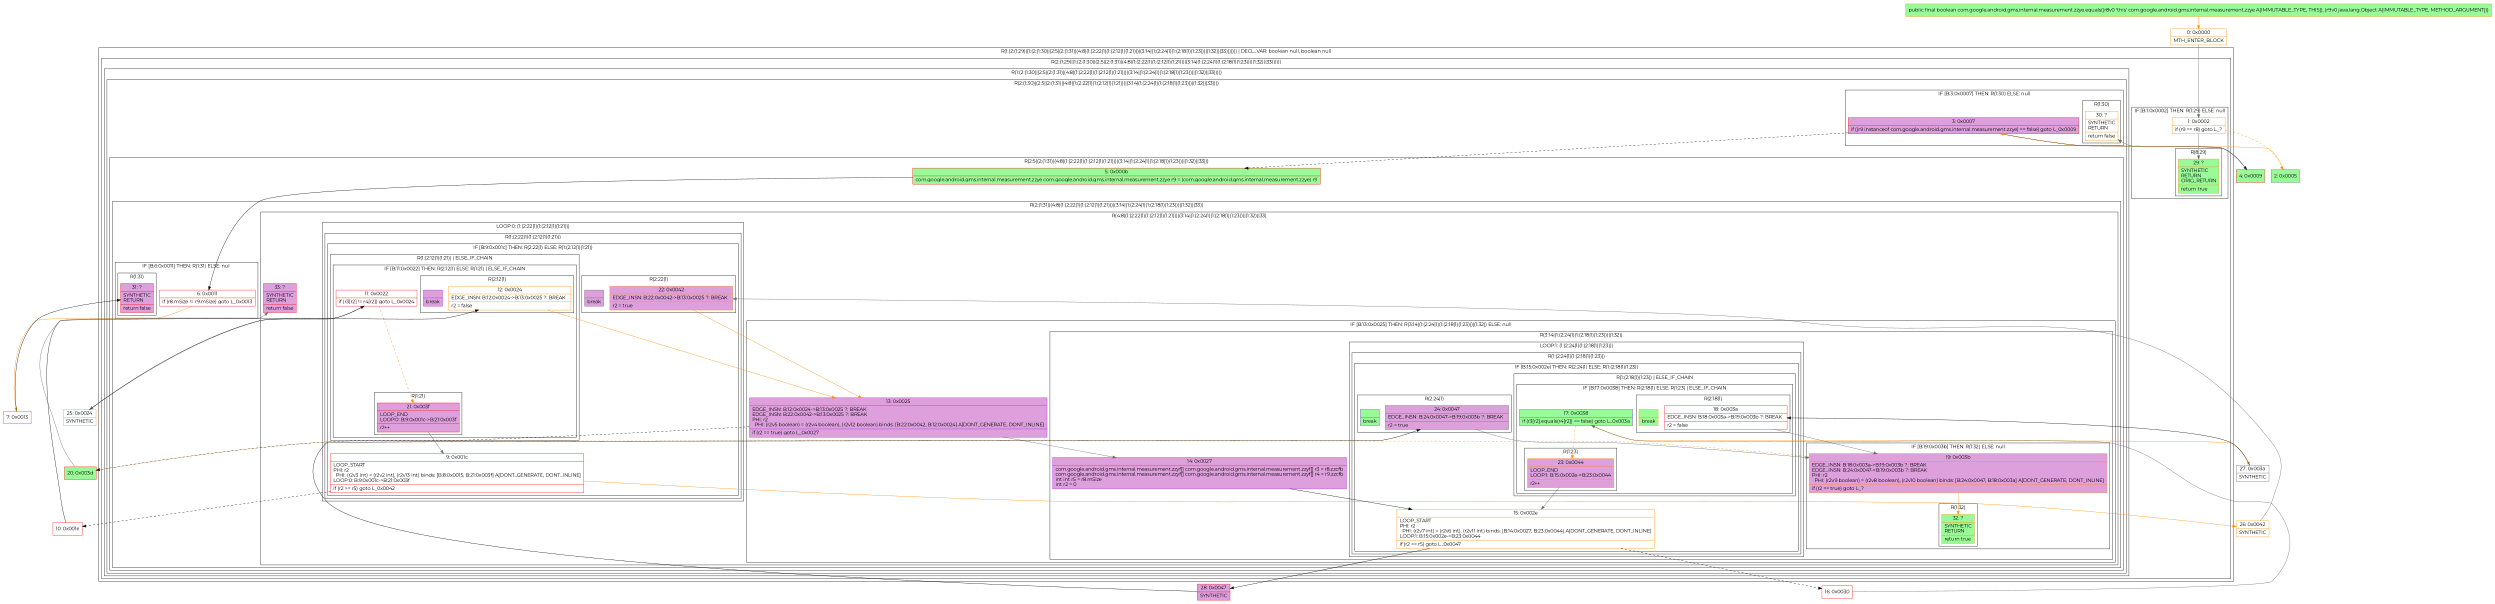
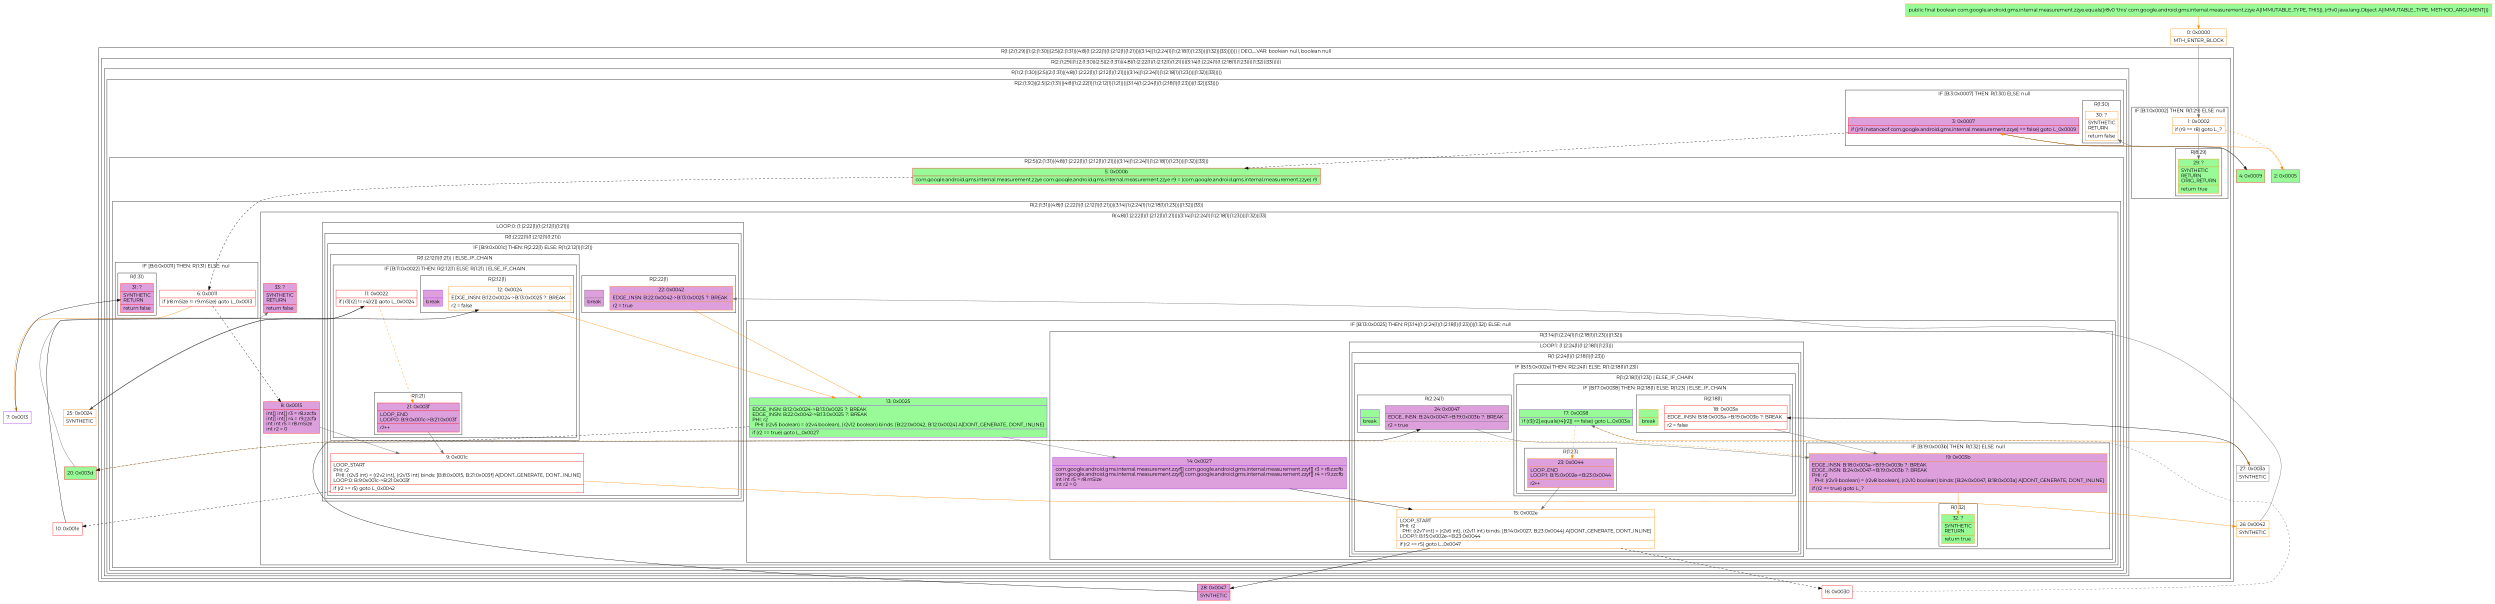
  digraph {
    fontname=Montserrat
    node [color=red fillcolor=white fontname=Montserrat shape=record style=filled]
    edge [color=black fontname=Montserrat]
    n1 [color=darkorange fillcolor=palegreen label="{29\:\ ?|SYNTHETIC\lRETURN\lORIG_RETURN\l|return true\l}"]
    n2 [color=darkorange label="{1\:\ 0x0002|if (r9 == r8) goto L_?\l}"]
    n3 [color=darkorange label="{30\:\ ?|SYNTHETIC\lRETURN\l|return false\l}"]
    n4 [fillcolor=plum label="{3\:\ 0x0007|if ((r9 instanceof com.google.android.gms.internal.measurement.zzye) == false) goto L_0x0009\l}"]
    n5 [fillcolor=plum label="{31\:\ ?|SYNTHETIC\lRETURN\l|return false\l}"]
    n6 [label="{6\:\ 0x0011|if (r8.mSize != r9.mSize) goto L_0x0013\l}"]
    n7 [color=darkorange fillcolor=plum label="{22\:\ 0x0042|EDGE_INSN: B:22:0x0042\-\>B:13:0x0025 ?: BREAK  \l|r2 = true\l}"]
    n8 [color=gray40 fillcolor=plum label="{|break\l}"]
    n9 [color=darkorange label="{12\:\ 0x0024|EDGE_INSN: B:12:0x0024\-\>B:13:0x0025 ?: BREAK  \l|r2 = false\l}"]
    n10 [color=purple fillcolor=plum label="{|break\l}"]
    n11 [fillcolor=plum label="{21\:\ 0x003f|LOOP_END\lLOOP:0: B:9:0x001c\-\>B:21:0x003f\l|r2++\l}"]
    n12 [label="{11\:\ 0x0022|if (r3[r2] != r4[r2]) goto L_0x0024\l}"]
    n13 [label="{9\:\ 0x001c|LOOP_START\lPHI: r2 \l  PHI: (r2v3 int) = (r2v2 int), (r2v13 int) binds: [B:8:0x0015, B:21:0x003f] A[DONT_GENERATE, DONT_INLINE]\lLOOP:0: B:9:0x001c\-\>B:21:0x003f\l|if (r2 \>= r5) goto L_0x0042\l}"]
    n14 [color=gray40 fillcolor=plum label="{24\:\ 0x0047|EDGE_INSN: B:24:0x0047\-\>B:19:0x003b ?: BREAK  \l|r2 = true\l}"]
    n15 [color=purple fillcolor=palegreen label="{|break\l}"]
    n16 [label="{18\:\ 0x003a|EDGE_INSN: B:18:0x003a\-\>B:19:0x003b ?: BREAK  \l|r2 = false\l}"]
    n17 [color=darkorange fillcolor=palegreen label="{|break\l}"]
    n18 [color=darkorange fillcolor=plum label="{23\:\ 0x0044|LOOP_END\lLOOP:1: B:15:0x002e\-\>B:23:0x0044\l|r2++\l}"]
    n19 [color=purple fillcolor=palegreen label="{17\:\ 0x0038|if (r3[r2].equals(r4[r2]) == false) goto L_0x003a\l}"]
    n20 [color=darkorange label="{15\:\ 0x002e|LOOP_START\lPHI: r2 \l  PHI: (r2v7 int) = (r2v6 int), (r2v11 int) binds: [B:14:0x0027, B:23:0x0044] A[DONT_GENERATE, DONT_INLINE]\lLOOP:1: B:15:0x002e\-\>B:23:0x0044\l|if (r2 \>= r5) goto L_0x0047\l}"]
    n21 [color=darkorange fillcolor=palegreen label="{32\:\ ?|SYNTHETIC\lRETURN\l|return true\l}"]
    n22 [color=darkorange fillcolor=plum label="{19\:\ 0x003b|EDGE_INSN: B:18:0x003a\-\>B:19:0x003b ?: BREAK  \lEDGE_INSN: B:24:0x0047\-\>B:19:0x003b ?: BREAK  \lPHI: r2 \l  PHI: (r2v9 boolean) = (r2v8 boolean), (r2v10 boolean) binds: [B:24:0x0047, B:18:0x003a] A[DONT_GENERATE, DONT_INLINE]\l|if (r2 == true) goto L_?\l}"]
    n23 [color=purple fillcolor=plum label="{14\:\ 0x0027|com.google.android.gms.internal.measurement.zzyf[] com.google.android.gms.internal.measurement.zzyf[] r3 = r8.zzcfb\lcom.google.android.gms.internal.measurement.zzyf[] com.google.android.gms.internal.measurement.zzyf[] r4 = r9.zzcfb\lint int r5 = r8.mSize\lint r2 = 0\l}"]
-   n24 [color=purple fillcolor=plum label="{13\:\ 0x0025|EDGE_INSN: B:12:0x0024\-\>B:13:0x0025 ?: BREAK  \lEDGE_INSN: B:22:0x0042\-\>B:13:0x0025 ?: BREAK  \lPHI: r2 \l  PHI: (r2v5 boolean) = (r2v4 boolean), (r2v12 boolean) binds: [B:22:0x0042, B:12:0x0024] A[DONT_GENERATE, DONT_INLINE]\l|if (r2 == true) goto L_0x0027\l}"]
+   n24 [color=purple fillcolor=palegreen label="{13\:\ 0x0025|EDGE_INSN: B:12:0x0024\-\>B:13:0x0025 ?: BREAK  \lEDGE_INSN: B:22:0x0042\-\>B:13:0x0025 ?: BREAK  \lPHI: r2 \l  PHI: (r2v5 boolean) = (r2v4 boolean), (r2v12 boolean) binds: [B:22:0x0042, B:12:0x0024] A[DONT_GENERATE, DONT_INLINE]\l|if (r2 == true) goto L_0x0027\l}"]
+   n25 [fillcolor=plum label="{8\:\ 0x0015|int[] int[] r3 = r8.zzcfa\lint[] int[] r4 = r9.zzcfa\lint int r5 = r8.mSize\lint r2 = 0\l}"]
    n26 [fillcolor=plum label="{33\:\ ?|SYNTHETIC\lRETURN\l|return false\l}"]
    n27 [fillcolor=palegreen label="{5\:\ 0x000b|com.google.android.gms.internal.measurement.zzye com.google.android.gms.internal.measurement.zzye r9 = (com.google.android.gms.internal.measurement.zzye) r9\l}"]
    n28 [color=gray40 fillcolor=palegreen label="{2\:\ 0x0005}"]
    n29 [fillcolor=palegreen label="{4\:\ 0x0009}"]
    n30 [color=purple label="{7\:\ 0x0013}"]
    n31 [color=darkorange label="{25\:\ 0x0024|SYNTHETIC\l}"]
    n32 [label="{10\:\ 0x001e}"]
    n33 [color=darkorange label="{26\:\ 0x0042|SYNTHETIC\l}"]
    n34 [color=gray40 label="{27\:\ 0x003a|SYNTHETIC\l}"]
    n35 [label="{16\:\ 0x0030}"]
    n36 [fillcolor=plum label="{28\:\ 0x0047|SYNTHETIC\l}"]
    n37 [fillcolor=palegreen label="{20\:\ 0x003d}"]
    n38 [color=darkorange label="{0\:\ 0x0000|MTH_ENTER_BLOCK\l}"]
    n39 [color=darkorange fillcolor=palegreen label="{public final boolean com.google.android.gms.internal.measurement.zzye.equals((r8v0 'this' com.google.android.gms.internal.measurement.zzye A[IMMUTABLE_TYPE, THIS]), (r9v0 java.lang.Object A[IMMUTABLE_TYPE, METHOD_ARGUMENT])) }"]
    subgraph cluster_1 {
      label="R(1:(2:(1:29)|(1:(2:(1:30)|(2:5|(2:(1:31)|(4:8|(1:(2:22|1)(1:(2:12|1)(1:21)))|(3:14|(1:(2:24|1)(1:(2:18|1)(1:23)))|(1:32))|33))))))) | DECL_VAR: boolean null, boolean null\l"
      subgraph cluster_2 {
        label="R(2:(1:29)|(1:(2:(1:30)|(2:5|(2:(1:31)|(4:8|(1:(2:22|1)(1:(2:12|1)(1:21)))|(3:14|(1:(2:24|1)(1:(2:18|1)(1:23)))|(1:32))|33))))))"
        subgraph cluster_3 {
          label="IF [B:1:0x0002] THEN: R(1:29) ELSE: null"
          n2
          subgraph cluster_4 {
            label="R(8:29)"
            n1
          }
        }
        subgraph cluster_5 {
          label="R(1:(2:(1:30)|(2:5|(2:(1:31)|(4:8|(1:(2:22|1)(1:(2:12|1)(1:21)))|(3:14|(1:(2:24|1)(1:(2:18|1)(1:23)))|(1:32))|33)))))"
          subgraph cluster_6 {
            label="R(2:(1:30)|(2:5|(2:(1:31)|(4:8|(1:(2:22|1)(1:(2:12|1)(1:21)))|(3:14|(1:(2:24|1)(1:(2:18|1)(1:23)))|(1:32))|33))))"
            subgraph cluster_7 {
              label="IF [B:3:0x0007] THEN: R(1:30) ELSE: null"
              n4
              subgraph cluster_8 {
                label="R(1:30)"
                n3
              }
            }
            subgraph cluster_9 {
              label="R(2:5|(2:(1:31)|(4:8|(1:(2:22|1)(1:(2:12|1)(1:21)))|(3:14|(1:(2:24|1)(1:(2:18|1)(1:23)))|(1:32))|33)))"
              n27
              subgraph cluster_10 {
                label="R(2:(1:31)|(4:8|(1:(2:22|1)(1:(2:12|1)(1:21)))|(3:14|(1:(2:24|1)(1:(2:18|1)(1:23)))|(1:32))|33))"
                subgraph cluster_11 {
                  label="IF [B:6:0x0011] THEN: R(1:31) ELSE: null"
                  n6
                  subgraph cluster_12 {
                    label="R(1:31)"
                    n5
                  }
                }
                subgraph cluster_13 {
                  label="R(4:8|(1:(2:22|1)(1:(2:12|1)(1:21)))|(3:14|(1:(2:24|1)(1:(2:18|1)(1:23)))|(1:32))|33)"
+                 n25
                  n26
                  subgraph cluster_14 {
                    label="LOOP:0: (1:(2:22|1)(1:(2:12|1)(1:21)))"
                    subgraph cluster_15 {
                      label="R(1:(2:22|1)(1:(2:12|1)(1:21)))"
                      subgraph cluster_16 {
                        label="IF [B:9:0x001c] THEN: R(2:22|1) ELSE: R(1:(2:12|1)(1:21))"
                        n13
                        subgraph cluster_17 {
                          label="R(2:22|1)"
                          n7
                          n8
                        }
                        subgraph cluster_18 {
                          label="R(1:(2:12|1)(1:21)) | ELSE_IF_CHAIN\l"
                          subgraph cluster_19 {
                            label="IF [B:11:0x0022] THEN: R(2:12|1) ELSE: R(1:21) | ELSE_IF_CHAIN\l"
                            n12
                            subgraph cluster_20 {
                              label="R(2:12|1)"
                              n9
                              n10
                            }
                            subgraph cluster_21 {
                              label="R(1:21)"
                              n11
                            }
                          }
                        }
                      }
                    }
                  }
                  subgraph cluster_22 {
                    label="IF [B:13:0x0025] THEN: R(3:14|(1:(2:24|1)(1:(2:18|1)(1:23)))|(1:32)) ELSE: null"
                    n24
                    subgraph cluster_23 {
                      label="R(3:14|(1:(2:24|1)(1:(2:18|1)(1:23)))|(1:32))"
                      n23
                      subgraph cluster_24 {
                        label="LOOP:1: (1:(2:24|1)(1:(2:18|1)(1:23)))"
                        subgraph cluster_25 {
                          label="R(1:(2:24|1)(1:(2:18|1)(1:23)))"
                          subgraph cluster_26 {
                            label="IF [B:15:0x002e] THEN: R(2:24|1) ELSE: R(1:(2:18|1)(1:23))"
                            n20
                            subgraph cluster_27 {
                              label="R(2:24|1)"
                              n14
                              n15
                            }
                            subgraph cluster_28 {
                              label="R(1:(2:18|1)(1:23)) | ELSE_IF_CHAIN\l"
                              subgraph cluster_29 {
                                label="IF [B:17:0x0038] THEN: R(2:18|1) ELSE: R(1:23) | ELSE_IF_CHAIN\l"
                                n19
                                subgraph cluster_30 {
                                  label="R(2:18|1)"
                                  n16
                                  n17
                                }
                                subgraph cluster_31 {
                                  label="R(1:23)"
                                  n18
                                }
                              }
                            }
                          }
                        }
                      }
                      subgraph cluster_32 {
                        label="IF [B:19:0x003b] THEN: R(1:32) ELSE: null"
                        n22
                        subgraph cluster_33 {
                          label="R(1:32)"
                          n21
                        }
                      }
                    }
                  }
                }
              }
            }
          }
        }
      }
    }
    n2 -> n1 [color=gray40]
    n2 -> n28 [color=darkorange style=dashed]
    n4 -> n27 [style=dashed]
    n4 -> n29
+   n6 -> n25 [style=dashed]
    n6 -> n30 [color=darkorange]
    n7 -> n24 [color=darkorange]
    n9 -> n24 [color=darkorange]
    n11 -> n13 [color=gray40]
    n12 -> n11 [color=darkorange style=dashed]
    n12 -> n31 [color=gray40]
    n13 -> n32 [style=dashed]
    n13 -> n33 [color=darkorange]
    n14 -> n22 [color=gray40]
    n16 -> n22 [color=gray40]
    n18 -> n20 [color=gray40]
    n19 -> n18 [color=darkorange style=dashed]
    n19 -> n34 [color=darkorange]
    n20 -> n35 [style=dashed]
    n20 -> n36
    n22 -> n21 [color=darkorange]
    n22 -> n37 [color=darkorange style=dashed]
    n23 -> n20
    n24 -> n23 [color=gray40]
    n24 -> n37 [style=dashed]
-   n27 -> n6
+   n25 -> n13 [color=gray40]
+   n27 -> n6 [style=dashed]
    n28 -> n4 [color=darkorange]
    n29 -> n3 [color=gray40]
    n30 -> n5
    n31 -> n9
    n32 -> n12
    n33 -> n7 [color=gray40]
    n34 -> n16
-   n35 -> n19 [color=gray40]
+   n35 -> n19 [color=gray40 style=dashed]
    n36 -> n14
    n37 -> n26 [color=gray40]
    n38 -> n2 [color=gray40]
    n39 -> n38 [color=darkorange]
  }
